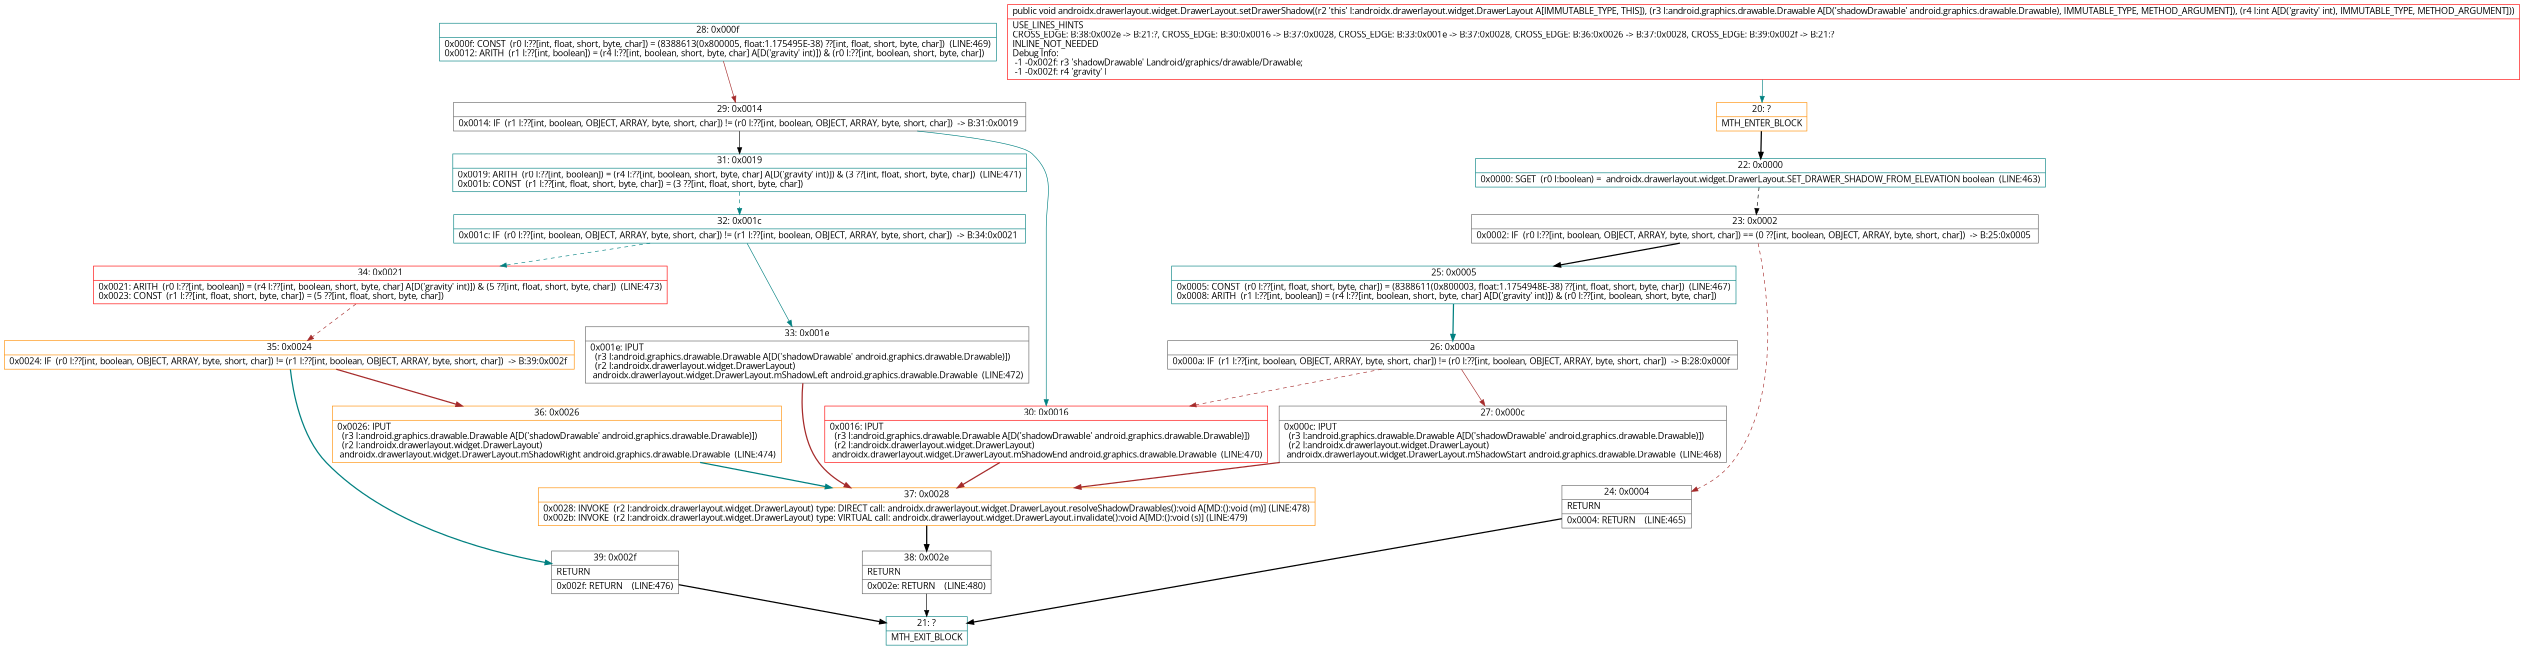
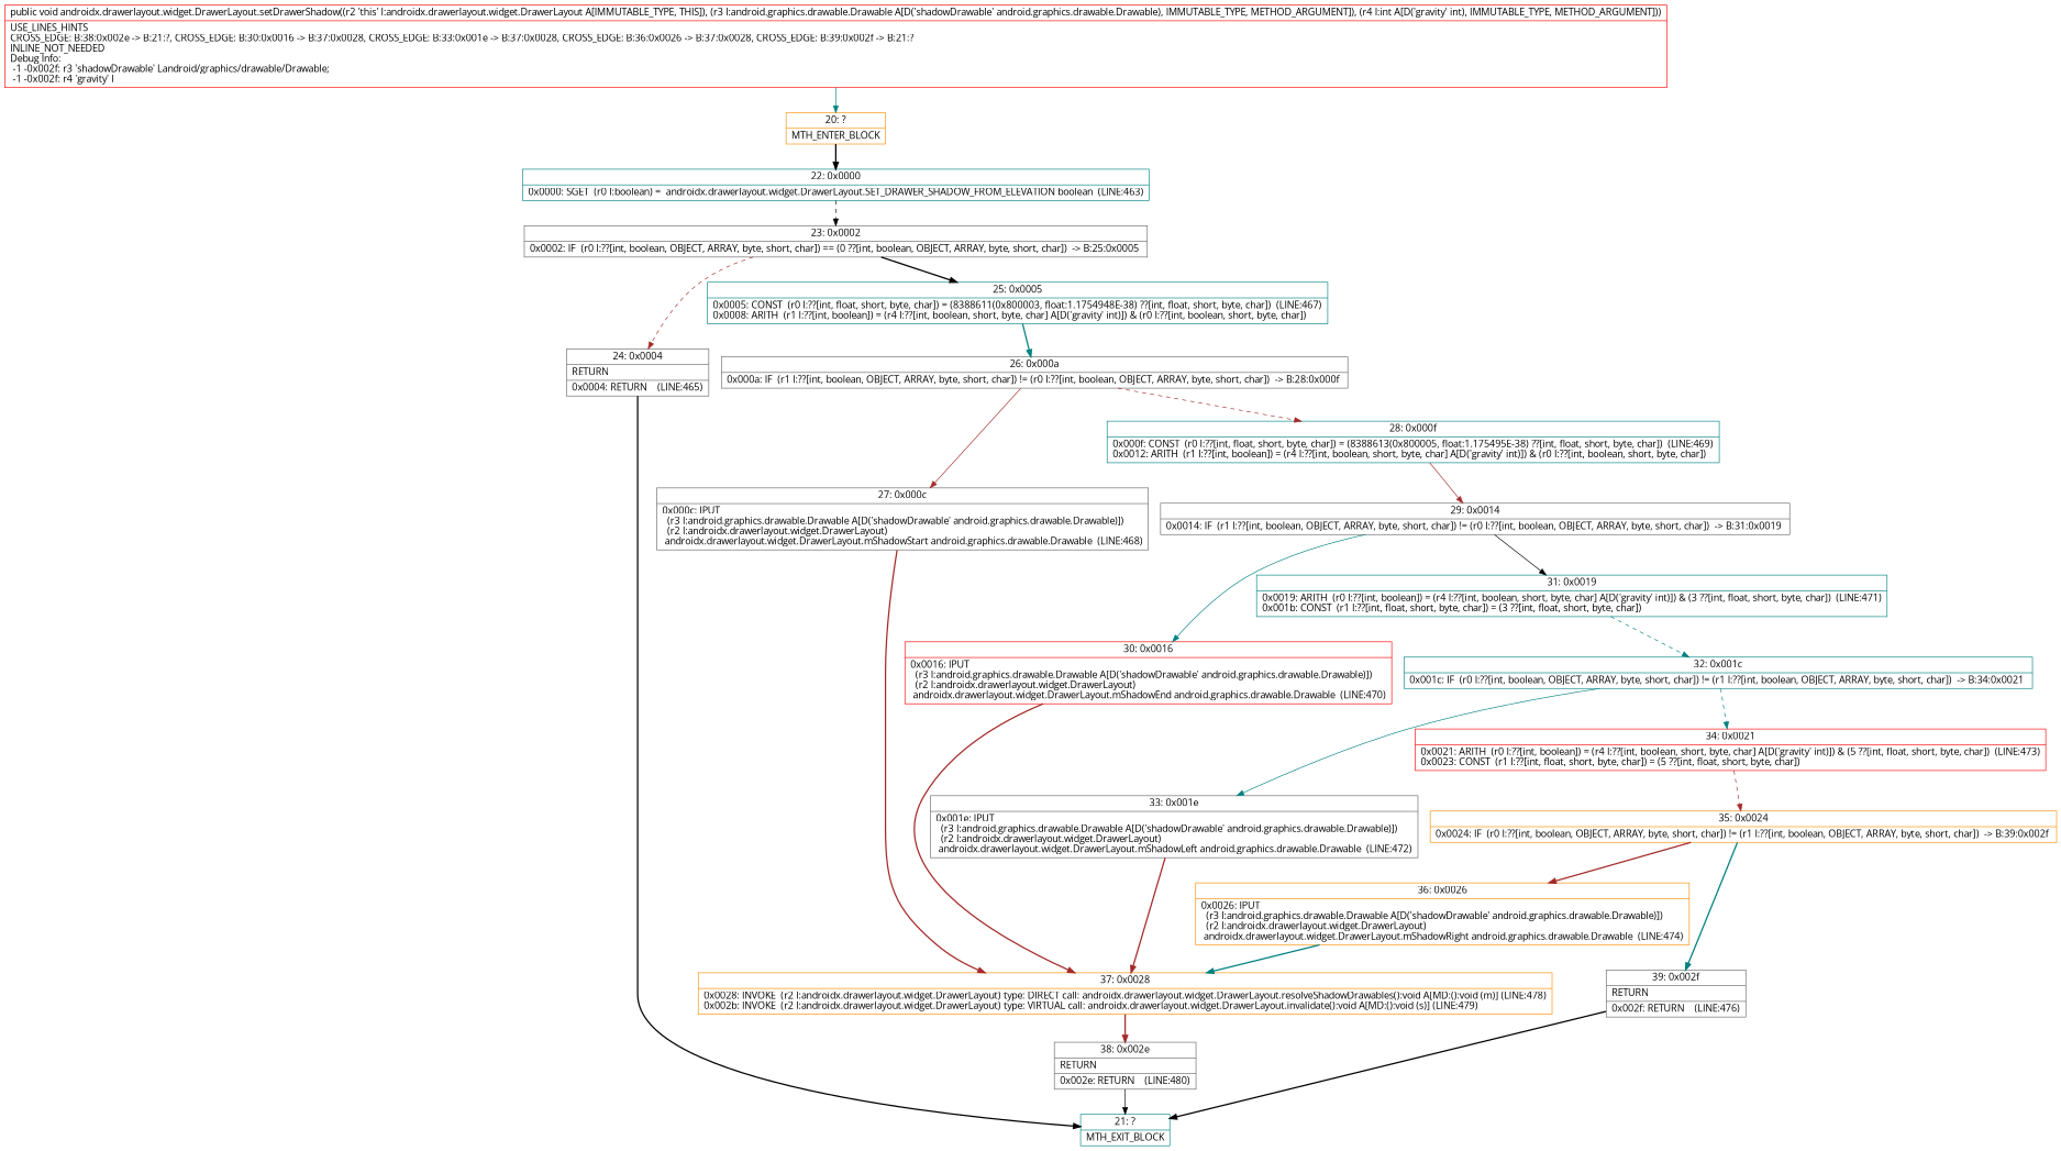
  digraph {
    fontname="Open Sans"
    node [color=gray40 fontname="Open Sans" shape=record]
    edge [color=brown fontname="Open Sans" style=bold]
    n1 [color=darkorange label="{20\:\ ?|MTH_ENTER_BLOCK\l}"]
    n2 [color=teal label="{22\:\ 0x0000|0x0000: SGET  (r0 I:boolean) =  androidx.drawerlayout.widget.DrawerLayout.SET_DRAWER_SHADOW_FROM_ELEVATION boolean  (LINE:463)\l}"]
    n3 [label="{23\:\ 0x0002|0x0002: IF  (r0 I:??[int, boolean, OBJECT, ARRAY, byte, short, char]) == (0 ??[int, boolean, OBJECT, ARRAY, byte, short, char])  \-\> B:25:0x0005 \l}"]
    n4 [label="{24\:\ 0x0004|RETURN\l|0x0004: RETURN    (LINE:465)\l}"]
    n5 [color=teal label="{25\:\ 0x0005|0x0005: CONST  (r0 I:??[int, float, short, byte, char]) = (8388611(0x800003, float:1.1754948E\-38) ??[int, float, short, byte, char])  (LINE:467)\l0x0008: ARITH  (r1 I:??[int, boolean]) = (r4 I:??[int, boolean, short, byte, char] A[D('gravity' int)]) & (r0 I:??[int, boolean, short, byte, char]) \l}"]
    n6 [color=teal label="{21\:\ ?|MTH_EXIT_BLOCK\l}"]
    n7 [label="{26\:\ 0x000a|0x000a: IF  (r1 I:??[int, boolean, OBJECT, ARRAY, byte, short, char]) != (r0 I:??[int, boolean, OBJECT, ARRAY, byte, short, char])  \-\> B:28:0x000f \l}"]
    n8 [label="{27\:\ 0x000c|0x000c: IPUT  \l  (r3 I:android.graphics.drawable.Drawable A[D('shadowDrawable' android.graphics.drawable.Drawable)])\l  (r2 I:androidx.drawerlayout.widget.DrawerLayout)\l androidx.drawerlayout.widget.DrawerLayout.mShadowStart android.graphics.drawable.Drawable  (LINE:468)\l}"]
    n9 [color=teal label="{28\:\ 0x000f|0x000f: CONST  (r0 I:??[int, float, short, byte, char]) = (8388613(0x800005, float:1.175495E\-38) ??[int, float, short, byte, char])  (LINE:469)\l0x0012: ARITH  (r1 I:??[int, boolean]) = (r4 I:??[int, boolean, short, byte, char] A[D('gravity' int)]) & (r0 I:??[int, boolean, short, byte, char]) \l}"]
    n10 [color=darkorange label="{37\:\ 0x0028|0x0028: INVOKE  (r2 I:androidx.drawerlayout.widget.DrawerLayout) type: DIRECT call: androidx.drawerlayout.widget.DrawerLayout.resolveShadowDrawables():void A[MD:():void (m)] (LINE:478)\l0x002b: INVOKE  (r2 I:androidx.drawerlayout.widget.DrawerLayout) type: VIRTUAL call: androidx.drawerlayout.widget.DrawerLayout.invalidate():void A[MD:():void (s)] (LINE:479)\l}"]
    n11 [label="{29\:\ 0x0014|0x0014: IF  (r1 I:??[int, boolean, OBJECT, ARRAY, byte, short, char]) != (r0 I:??[int, boolean, OBJECT, ARRAY, byte, short, char])  \-\> B:31:0x0019 \l}"]
    n12 [label="{38\:\ 0x002e|RETURN\l|0x002e: RETURN    (LINE:480)\l}"]
    n13 [color=red label="{30\:\ 0x0016|0x0016: IPUT  \l  (r3 I:android.graphics.drawable.Drawable A[D('shadowDrawable' android.graphics.drawable.Drawable)])\l  (r2 I:androidx.drawerlayout.widget.DrawerLayout)\l androidx.drawerlayout.widget.DrawerLayout.mShadowEnd android.graphics.drawable.Drawable  (LINE:470)\l}"]
    n14 [color=teal label="{31\:\ 0x0019|0x0019: ARITH  (r0 I:??[int, boolean]) = (r4 I:??[int, boolean, short, byte, char] A[D('gravity' int)]) & (3 ??[int, float, short, byte, char])  (LINE:471)\l0x001b: CONST  (r1 I:??[int, float, short, byte, char]) = (3 ??[int, float, short, byte, char]) \l}"]
    n15 [color=teal label="{32\:\ 0x001c|0x001c: IF  (r0 I:??[int, boolean, OBJECT, ARRAY, byte, short, char]) != (r1 I:??[int, boolean, OBJECT, ARRAY, byte, short, char])  \-\> B:34:0x0021 \l}"]
    n16 [label="{33\:\ 0x001e|0x001e: IPUT  \l  (r3 I:android.graphics.drawable.Drawable A[D('shadowDrawable' android.graphics.drawable.Drawable)])\l  (r2 I:androidx.drawerlayout.widget.DrawerLayout)\l androidx.drawerlayout.widget.DrawerLayout.mShadowLeft android.graphics.drawable.Drawable  (LINE:472)\l}"]
    n17 [color=red label="{34\:\ 0x0021|0x0021: ARITH  (r0 I:??[int, boolean]) = (r4 I:??[int, boolean, short, byte, char] A[D('gravity' int)]) & (5 ??[int, float, short, byte, char])  (LINE:473)\l0x0023: CONST  (r1 I:??[int, float, short, byte, char]) = (5 ??[int, float, short, byte, char]) \l}"]
    n18 [color=darkorange label="{35\:\ 0x0024|0x0024: IF  (r0 I:??[int, boolean, OBJECT, ARRAY, byte, short, char]) != (r1 I:??[int, boolean, OBJECT, ARRAY, byte, short, char])  \-\> B:39:0x002f \l}"]
    n19 [color=darkorange label="{36\:\ 0x0026|0x0026: IPUT  \l  (r3 I:android.graphics.drawable.Drawable A[D('shadowDrawable' android.graphics.drawable.Drawable)])\l  (r2 I:androidx.drawerlayout.widget.DrawerLayout)\l androidx.drawerlayout.widget.DrawerLayout.mShadowRight android.graphics.drawable.Drawable  (LINE:474)\l}"]
    n20 [label="{39\:\ 0x002f|RETURN\l|0x002f: RETURN    (LINE:476)\l}"]
    n21 [color=red label="{public void androidx.drawerlayout.widget.DrawerLayout.setDrawerShadow((r2 'this' I:androidx.drawerlayout.widget.DrawerLayout A[IMMUTABLE_TYPE, THIS]), (r3 I:android.graphics.drawable.Drawable A[D('shadowDrawable' android.graphics.drawable.Drawable), IMMUTABLE_TYPE, METHOD_ARGUMENT]), (r4 I:int A[D('gravity' int), IMMUTABLE_TYPE, METHOD_ARGUMENT]))  | USE_LINES_HINTS\lCROSS_EDGE: B:38:0x002e \-\> B:21:?, CROSS_EDGE: B:30:0x0016 \-\> B:37:0x0028, CROSS_EDGE: B:33:0x001e \-\> B:37:0x0028, CROSS_EDGE: B:36:0x0026 \-\> B:37:0x0028, CROSS_EDGE: B:39:0x002f \-\> B:21:?\lINLINE_NOT_NEEDED\lDebug Info:\l  \-1 \-0x002f: r3 'shadowDrawable' Landroid\/graphics\/drawable\/Drawable;\l  \-1 \-0x002f: r4 'gravity' I\l}"]
    n1 -> n2 [color=black]
    n2 -> n3 [color=black style=dashed]
    n3 -> n4 [style=dashed]
    n3 -> n5 [color=black]
    n4 -> n6 [color=black]
    n5 -> n7 [color=teal]
    n7 -> n8 [style=solid]
-   n7 -> n13 [style=dashed]
+   n7 -> n9 [style=dashed]
    n8 -> n10
    n9 -> n11 [style=solid]
-   n10 -> n12 [color=black]
+   n10 -> n12
    n11 -> n13 [color=teal style=solid]
    n11 -> n14 [color=black style=solid]
    n12 -> n6 [color=black style=solid]
    n13 -> n10
    n14 -> n15 [color=teal style=dashed]
    n15 -> n16 [color=teal style=solid]
    n15 -> n17 [color=teal style=dashed]
    n16 -> n10
    n17 -> n18 [style=dashed]
    n18 -> n19
    n18 -> n20 [color=teal]
    n19 -> n10 [color=teal]
    n20 -> n6 [color=black]
    n21 -> n1 [color=teal style=solid]
  }
